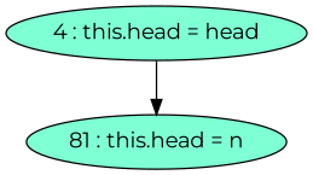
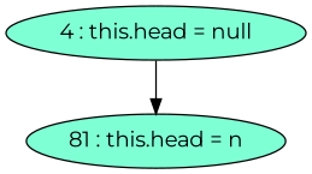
  digraph {
    fontname=Montserrat
    node [style=filled fillcolor=aquamarine fontname=Montserrat]
-   "4 : this.head = null" [label="4 : this.head = head"]
+   "4 : this.head = null"
    "81 : this.head = n"
    "4 : this.head = null" -> "81 : this.head = n" [style=solid arrowhead=normal fontname=Montserrat]
  }
